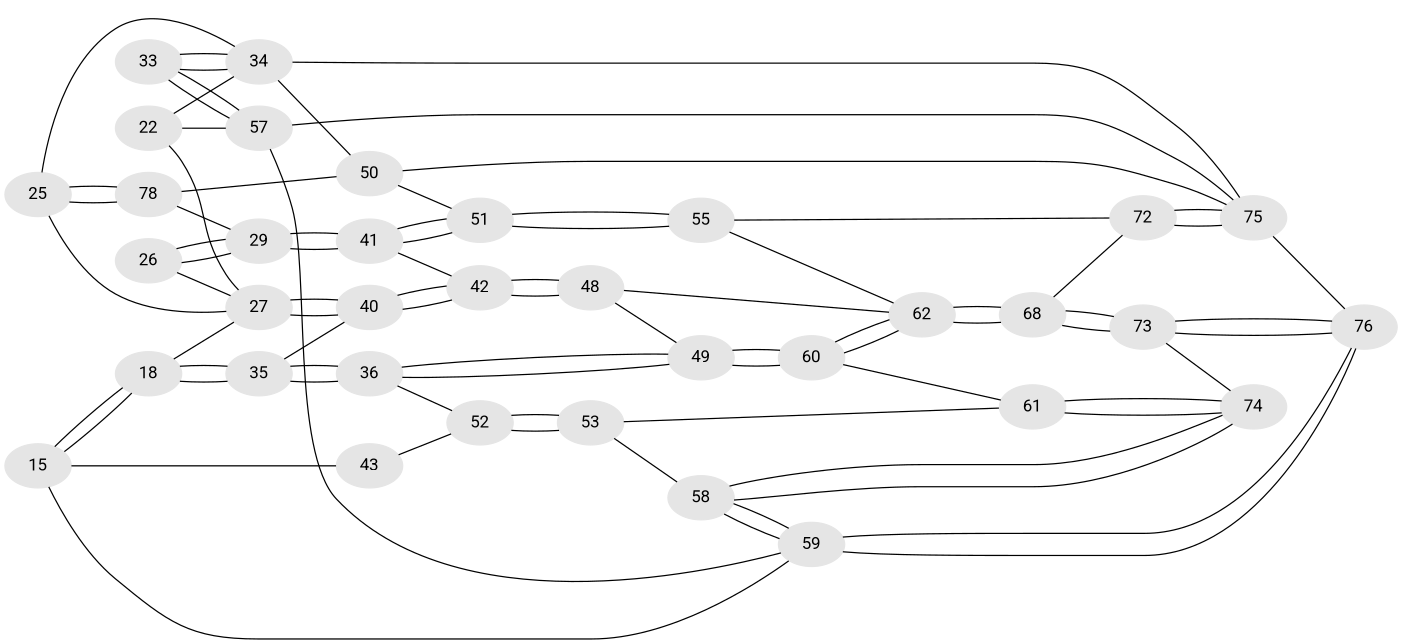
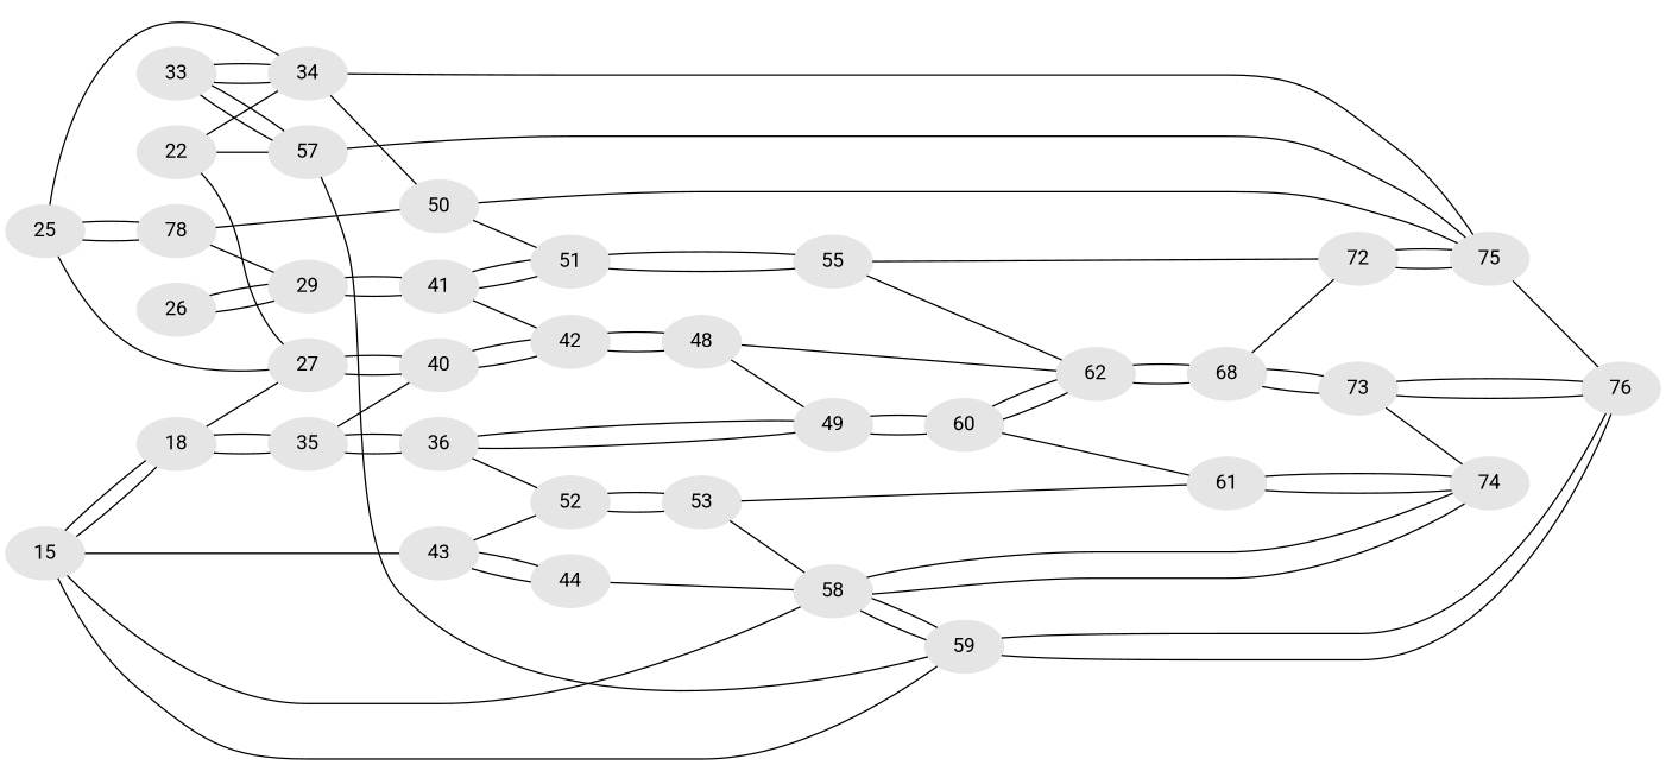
  graph {
    fontname=Roboto
    rankdir=LR
    node [color=gray90 fontname=Roboto style=filled]
    edge [fontname=Roboto]
    15 [super="+13+11"]
    18
    43 [super="+39"]
    58 [super="+54+45"]
    59 [super="+3"]
    27 [super="+20+19"]
    40
    35
    52 [super="+37+46"]
+   44
    74
    76
    36
    22 [super="+7+21"]
    34 [super="+31+30"]
    57 [super="+2"]
    50 [super="+32"]
    75 [super="+71+63+70"]
    25
    n20 [label=78]
    29
    26
    41
    42
    51
    33
    49
    60
    53
    48
    55
    62 [super="+56"]
    68
    61
    72 [super="+67+65+64"]
    73
    15 -- 18
    15 -- 18
    15 -- 43
+   15 -- 58
    15 -- 59
    18 -- 27
    18 -- 35
    18 -- 35
    43 -- 52 [weight=2]
+   43 -- 44
+   43 -- 44
    58 -- 59 [weight=2]
    58 -- 59
    58 -- 74
    58 -- 74
    59 -- 76
    59 -- 76
    27 -- 40
    27 -- 40
    40 -- 42
    40 -- 42
    35 -- 40
    35 -- 36
    35 -- 36
    52 -- 53
    52 -- 53
+   44 -- 58
    36 -- 52
    36 -- 49
    36 -- 49
    22 -- 27 [weight=2]
    22 -- 34 [weight=2]
    22 -- 57 [weight=2]
    34 -- 50
    34 -- 75
    57 -- 59 [weight=2]
    57 -- 75
    50 -- 75
    50 -- 51
    75 -- 76
    25 -- 27
    25 -- 34
    25 -- n20
    25 -- n20
    n20 -- 50
    n20 -- 29
    29 -- 41
    29 -- 41
-   26 -- 27 [weight=2]
    26 -- 29
    26 -- 29
    41 -- 42
    41 -- 51
    41 -- 51
    42 -- 48
    42 -- 48
    51 -- 55
    51 -- 55
    33 -- 34 [weight=2]
    33 -- 34
    33 -- 57
    33 -- 57
    49 -- 60
    49 -- 60
    60 -- 62
    60 -- 62
    60 -- 61
    53 -- 58
    53 -- 61
    48 -- 49
    48 -- 62
    55 -- 62
    55 -- 72
    62 -- 68
    62 -- 68
    68 -- 72
    68 -- 73
    68 -- 73
    61 -- 74
    61 -- 74
    72 -- 75 [weight=4]
    72 -- 75
    73 -- 74
    73 -- 76
    73 -- 76
  }
